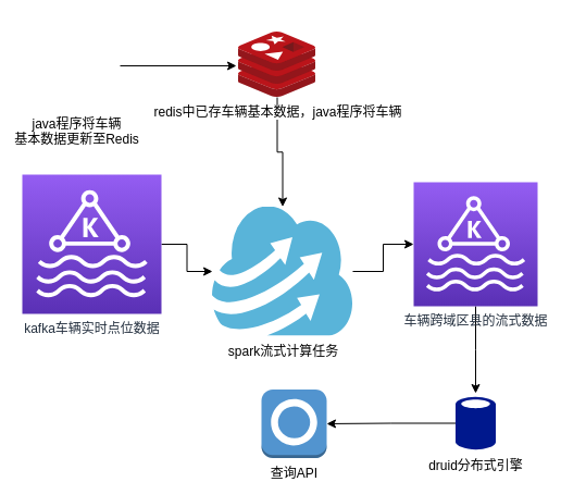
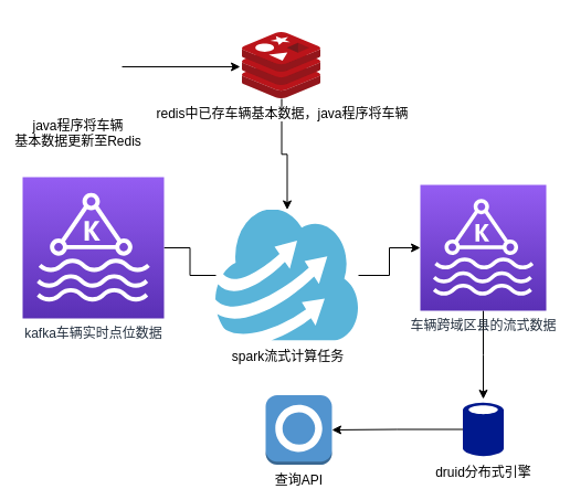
  <mxCell id="0" />
  <mxCell id="1" parent="0" />
- <mxCell id="2" value="" style="edgeStyle=orthogonalEdgeStyle;rounded=0;orthogonalLoop=1;jettySize=auto;html=1;" edge="1" parent="1" source="3" target="8"><mxGeometry relative="1" as="geometry" /></mxCell>
+ <mxCell id="2" value="" style="edgeStyle=orthogonalEdgeStyle;rounded=0;orthogonalLoop=1;jettySize=auto;html=1;endArrow=none;" edge="1" parent="1" source="3" target="8"><mxGeometry relative="1" as="geometry" /></mxCell>
  <mxCell id="3" value="kafka车辆实时点位数据" style="outlineConnect=0;fontColor=#232F3E;gradientColor=#945DF2;gradientDirection=north;fillColor=#5A30B5;strokeColor=#ffffff;dashed=0;verticalLabelPosition=bottom;verticalAlign=top;align=center;html=1;fontSize=12;fontStyle=0;aspect=fixed;shape=mxgraph.aws4.resourceIcon;resIcon=mxgraph.aws4.managed_streaming_for_kafka;" vertex="1" parent="1"><mxGeometry x="20" y="160" width="128" height="128" as="geometry" /></mxCell>
  <mxCell id="4" value="查询API" style="outlineConnect=0;dashed=0;verticalLabelPosition=bottom;verticalAlign=top;align=center;html=1;shape=mxgraph.aws3.alexa_skill;fillColor=#5294CF;gradientColor=none;" vertex="1" parent="1"><mxGeometry x="240" y="357.5" width="60" height="63" as="geometry" /></mxCell>
  <mxCell id="5" value="" style="edgeStyle=orthogonalEdgeStyle;rounded=0;orthogonalLoop=1;jettySize=auto;html=1;" edge="1" parent="1" source="6"><mxGeometry relative="1" as="geometry"><mxPoint x="437" y="361" as="targetPoint" /></mxGeometry></mxCell>
  <mxCell id="6" value="车辆跨域区县的流式数据" style="outlineConnect=0;fontColor=#232F3E;gradientColor=#945DF2;gradientDirection=north;fillColor=#5A30B5;strokeColor=#ffffff;dashed=0;verticalLabelPosition=bottom;verticalAlign=top;align=center;html=1;fontSize=12;fontStyle=0;aspect=fixed;shape=mxgraph.aws4.resourceIcon;resIcon=mxgraph.aws4.managed_streaming_for_kafka;" vertex="1" parent="1"><mxGeometry x="380" y="167" width="114" height="114" as="geometry" /></mxCell>
  <mxCell id="7" value="" style="edgeStyle=orthogonalEdgeStyle;rounded=0;orthogonalLoop=1;jettySize=auto;html=1;" edge="1" parent="1" source="8" target="6"><mxGeometry relative="1" as="geometry" /></mxCell>
  <mxCell id="8" value="spark流式计算任务" style="aspect=fixed;html=1;points=[];align=center;image;fontSize=12;image=img/lib/mscae/Cloud_Cycle.svg;" vertex="1" parent="1"><mxGeometry x="195" y="189.5" width="129" height="119" as="geometry" /></mxCell>
  <mxCell id="9" value="" style="edgeStyle=orthogonalEdgeStyle;rounded=0;orthogonalLoop=1;jettySize=auto;html=1;" edge="1" parent="1" source="10" target="4"><mxGeometry relative="1" as="geometry" /></mxCell>
  <mxCell id="10" value="druid分布式引擎" style="aspect=fixed;pointerEvents=1;shadow=0;dashed=0;html=1;strokeColor=none;labelPosition=center;verticalLabelPosition=bottom;verticalAlign=top;align=center;fillColor=#00188D;shape=mxgraph.mscae.enterprise.database_generic" vertex="1" parent="1"><mxGeometry x="418.5" y="363.5" width="37" height="50" as="geometry" /></mxCell>
  <mxCell id="11" value="" style="edgeStyle=orthogonalEdgeStyle;rounded=0;orthogonalLoop=1;jettySize=auto;html=1;" edge="1" parent="1" source="12" target="8"><mxGeometry relative="1" as="geometry" /></mxCell>
  <mxCell id="12" value="redis中已存车辆基本数据，java程序将车辆" style="aspect=fixed;html=1;points=[];align=center;image;fontSize=12;image=img/lib/mscae/Cache_Redis_Product.svg;" vertex="1" parent="1"><mxGeometry x="219" y="29" width="71" height="60" as="geometry" /></mxCell>
  <mxCell id="13" value="" style="edgeStyle=orthogonalEdgeStyle;rounded=0;orthogonalLoop=1;jettySize=auto;html=1;entryX=-0.028;entryY=0.517;entryDx=0;entryDy=0;entryPerimeter=0;" edge="1" parent="1" source="14" target="12"><mxGeometry relative="1" as="geometry"><mxPoint x="210" y="90" as="targetPoint" /></mxGeometry></mxCell>
  <mxCell id="14" value="java程序将车辆&lt;br&gt;基本数据更新至Redis" style="shape=image;html=1;verticalAlign=top;verticalLabelPosition=bottom;labelBackgroundColor=#ffffff;imageAspect=0;aspect=fixed;image=https://cdn0.iconfinder.com/data/icons/flat-round-system/512/java-128.png" vertex="1" parent="1"><mxGeometry x="30" y="20" width="80" height="80" as="geometry" /></mxCell>
